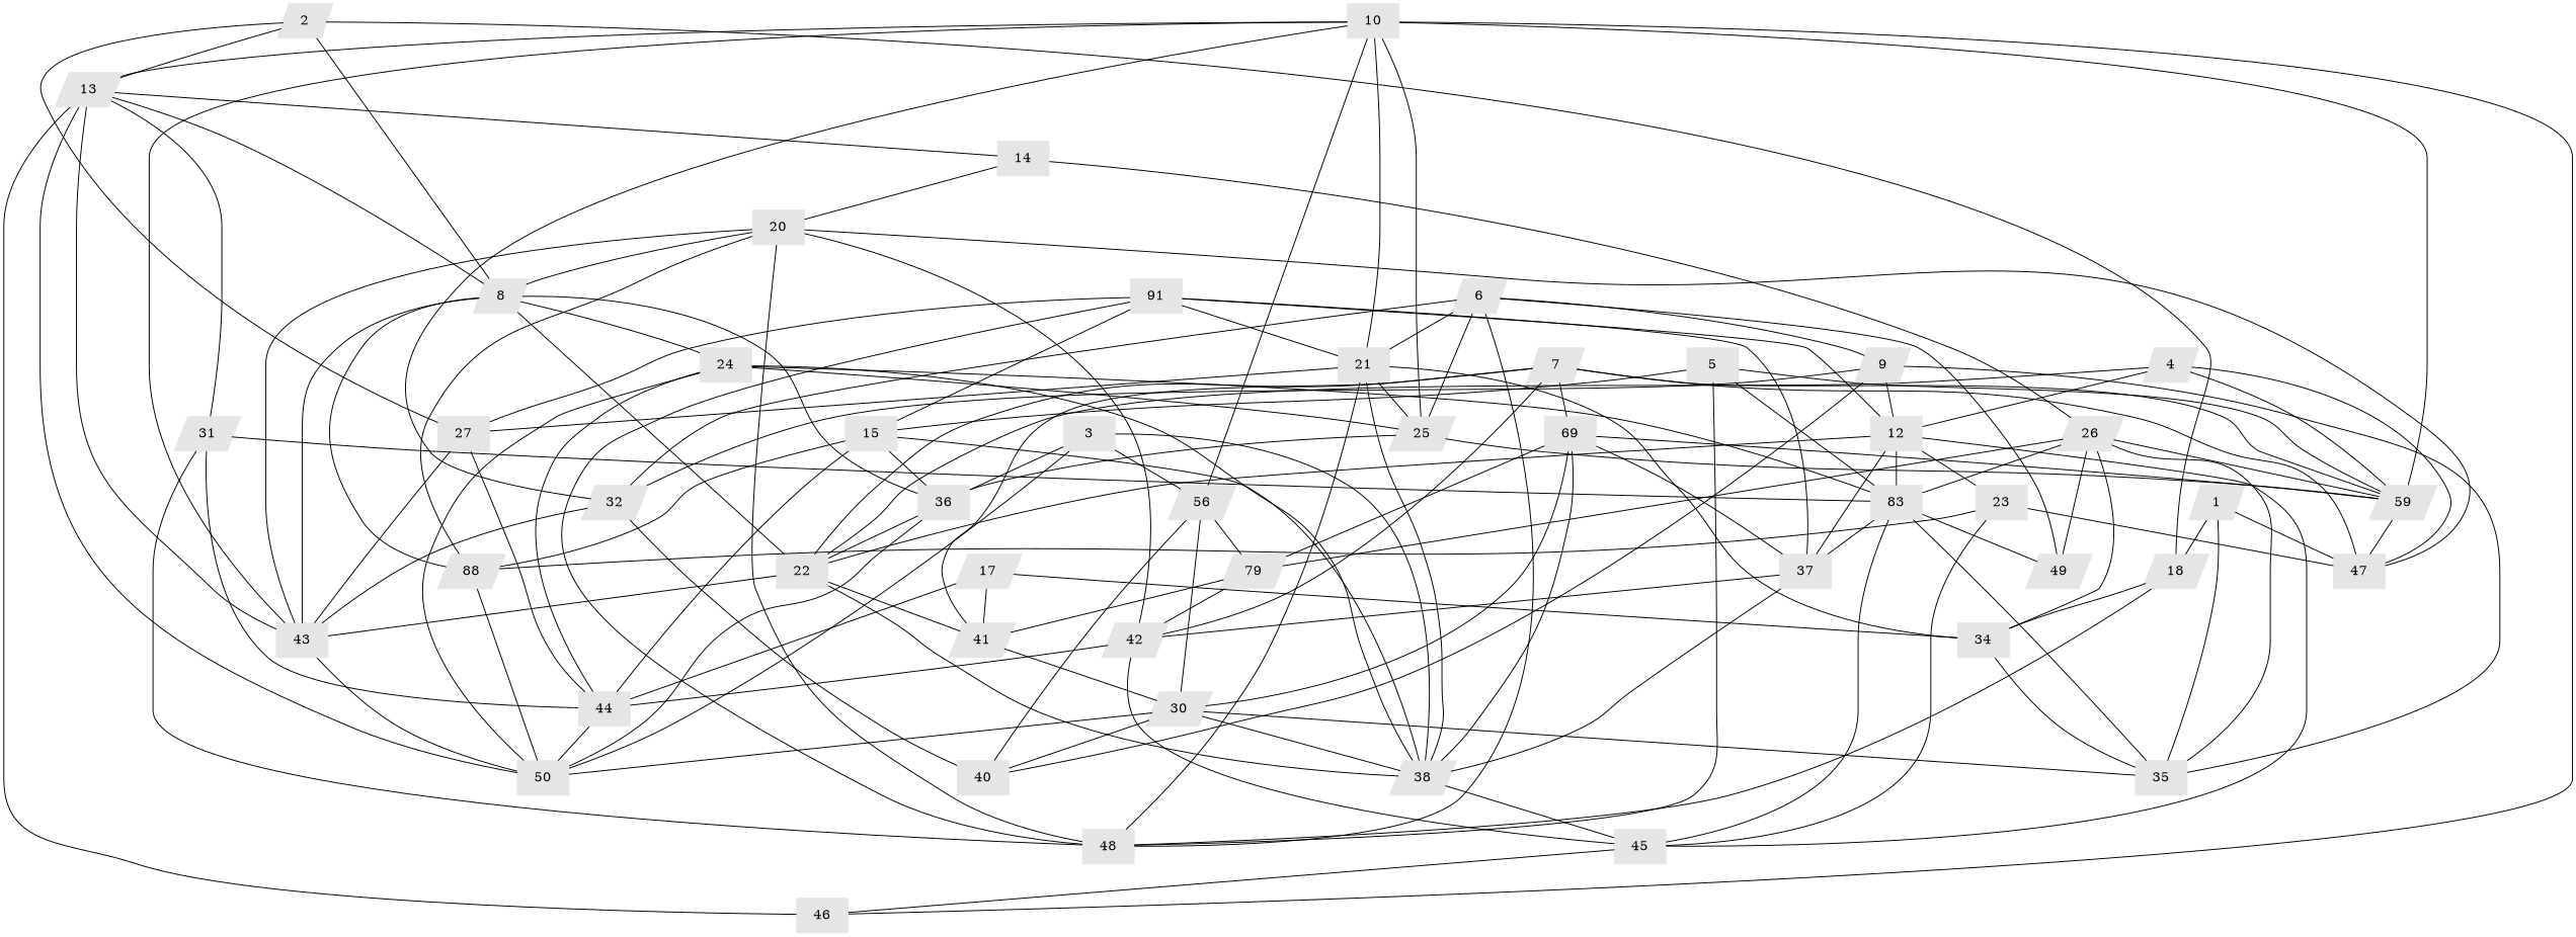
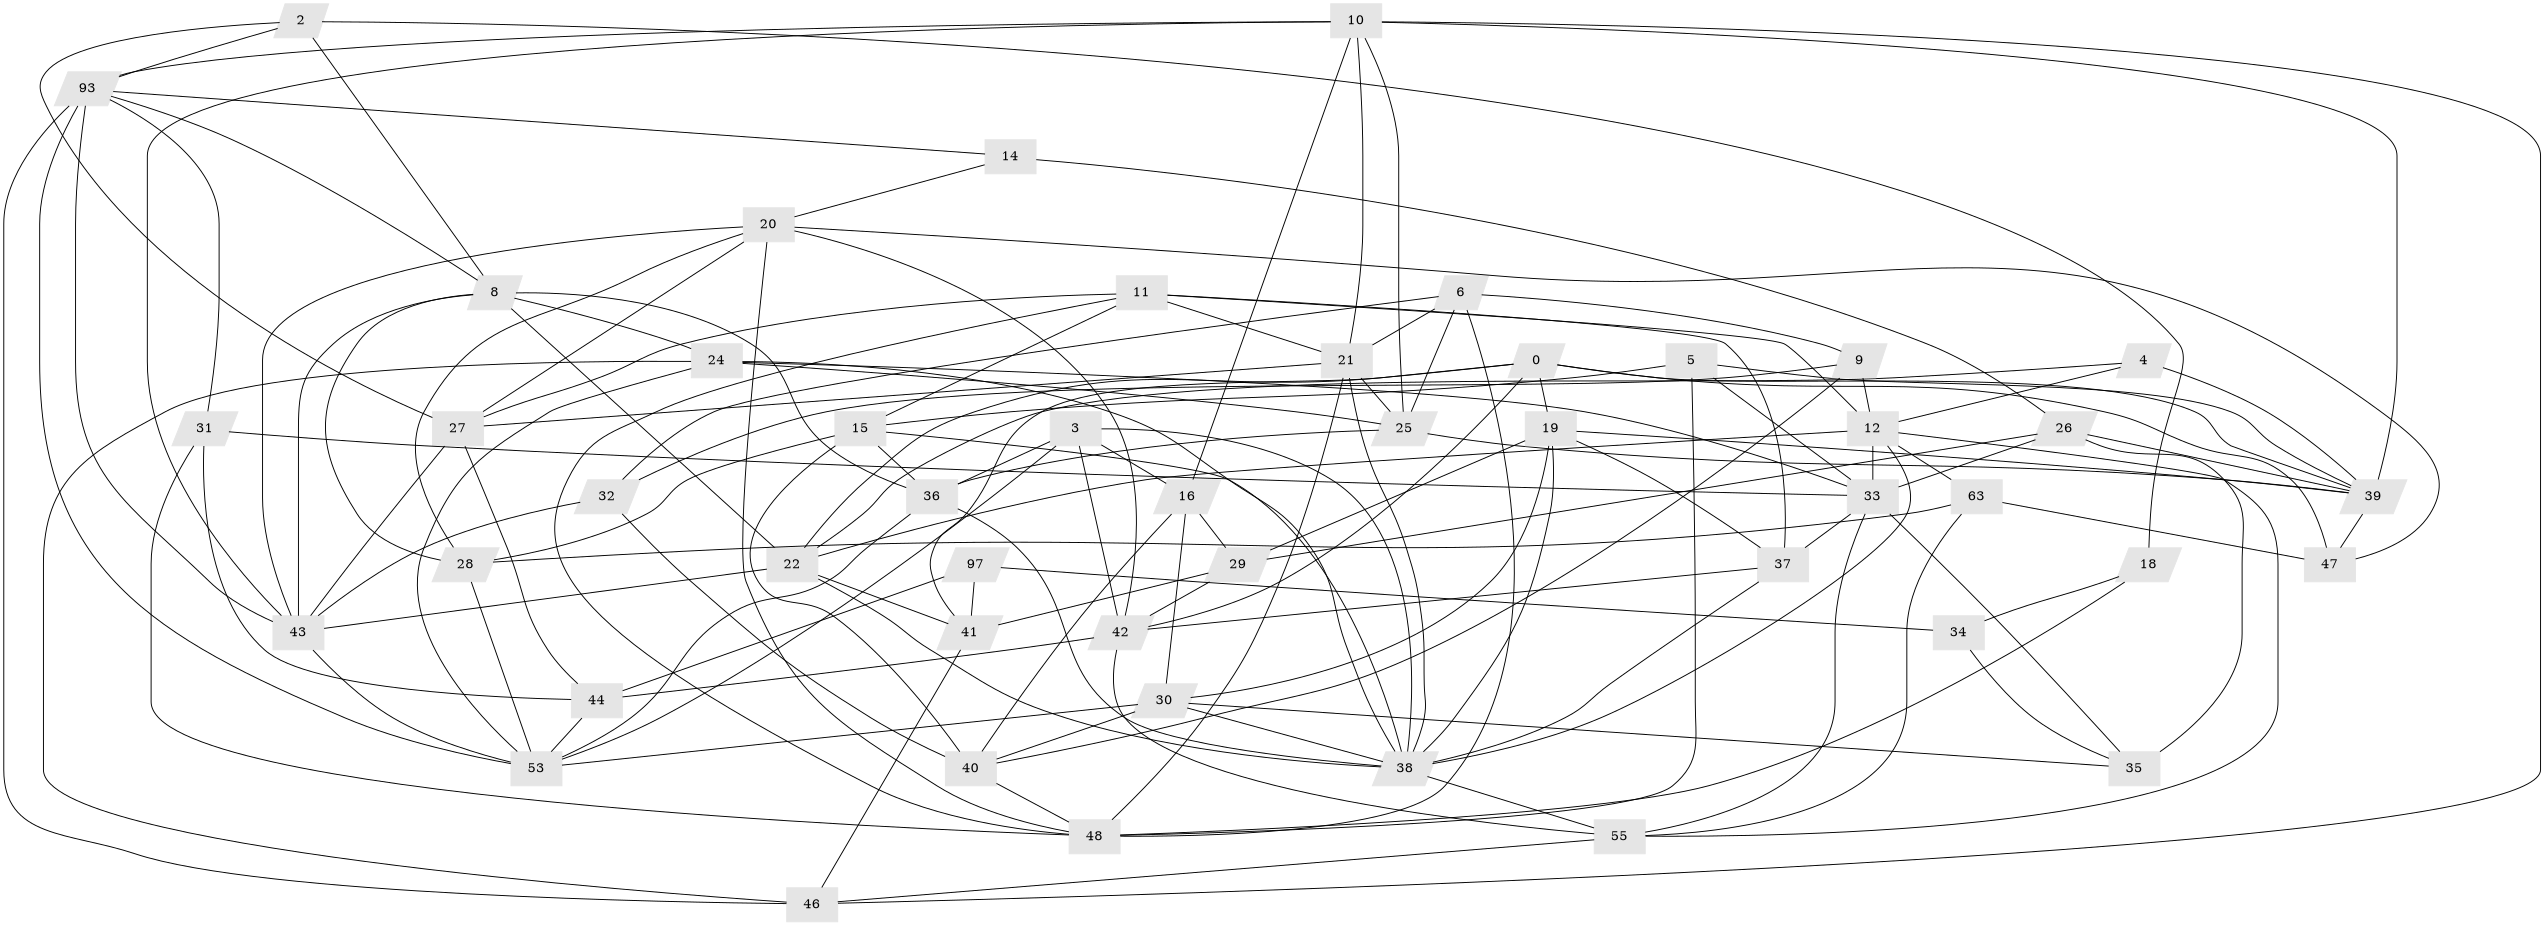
  graph {
    node [color=gray90 shape=box style=filled]
    edge [weight=1.0]
-   1 [shape=parallelogram]
    18 [shape=parallelogram]
    35
    47
    48
    34
    2 [shape=parallelogram]
    8 [shape=parallelogram]
-   13 [shape=parallelogram]
+   13 [shape=parallelogram label=93]
    27
    36
    22
    24
-   28 [shape=parallelogram label=88]
+   28 [shape=parallelogram]
    43
-   50
+   50 [label=53]
    46
    14
    31 [shape=parallelogram]
    44
-   16 [shape=parallelogram label=56]
+   16 [shape=parallelogram]
    3
    38 [shape=parallelogram]
    42 [shape=parallelogram]
    40
-   29 [shape=parallelogram label=79]
+   29 [shape=parallelogram]
    30 [shape=parallelogram]
-   45
+   45 [label=55]
    4 [shape=parallelogram]
    12
-   39 [shape=parallelogram label=59]
-   33 [label=83]
+   39 [shape=parallelogram]
+   33
    37
-   23
+   23 [label=63]
    41 [shape=parallelogram]
    5
    15
-   49 [shape=parallelogram]
    6 [shape=parallelogram]
    9 [shape=parallelogram]
    21
    25 [shape=parallelogram]
    32 [shape=parallelogram]
-   7 [shape=parallelogram]
-   19 [label=69]
+   7 [shape=parallelogram label=0]
+   19
    10
-   11 [label=91]
+   11
    20
    26 [shape=parallelogram]
-   17 [shape=parallelogram]
-   1 -- 18
-   1 -- 35
-   1 -- 47 [weight=2.0]
+   17 [shape=parallelogram label=97]
    18 -- 48
    18 -- 34
    34 -- 35
    2 -- 18
    2 -- 8
    2 -- 13
    2 -- 27
    8 -- 13
    8 -- 36
    8 -- 22 [weight=2.0]
    8 -- 24
    8 -- 28 [weight=2.0]
    8 -- 43 [weight=2.0]
    13 -- 43
    13 -- 50
    13 -- 46
    13 -- 14
    13 -- 31
    27 -- 43
    27 -- 44
    36 -- 50
-   36 -- 22
+   36 -- 38
    22 -- 43
    22 -- 38
    22 -- 41
    24 -- 50
-   24 -- 44
+   24 -- 46
    24 -- 38
    24 -- 33
    24 -- 25
    28 -- 50
    43 -- 50
    14 -- 20
    14 -- 26 [weight=2.0]
    31 -- 48
    31 -- 44
    31 -- 33
    44 -- 50
    16 -- 40
    16 -- 29 [weight=2.0]
    16 -- 30
    3 -- 36
    3 -- 50
    3 -- 16
    3 -- 38
+   3 -- 42 [weight=2.0]
    38 -- 45
    42 -- 44
    42 -- 45
+   40 -- 48
    29 -- 42
    29 -- 41
    30 -- 35
    30 -- 50
    30 -- 38
    30 -- 40
    45 -- 46
-   4 -- 47
    4 -- 22
    4 -- 12
    4 -- 39
    12 -- 22
    12 -- 45
    12 -- 33 [weight=2.0]
-   12 -- 37
+   12 -- 38
    12 -- 23
    39 -- 47
    33 -- 35
    33 -- 45
    33 -- 37
-   33 -- 49
    37 -- 38
    37 -- 42
    23 -- 47 [weight=3.0]
    23 -- 28
    23 -- 45
-   41 -- 30 [weight=2.0]
+   41 -- 46 [weight=2.0]
    5 -- 48
    5 -- 39
    5 -- 33
    5 -- 15
    15 -- 36
    15 -- 28
-   15 -- 44
+   15 -- 40
    15 -- 38
    6 -- 48
-   6 -- 49
    6 -- 9
    6 -- 21
    6 -- 25
    6 -- 32
-   9 -- 35
    9 -- 40
    9 -- 12 [weight=2.0]
    9 -- 32
    21 -- 48
-   21 -- 34
    21 -- 27
    21 -- 38
    21 -- 25
    25 -- 36
    25 -- 39
    32 -- 43
    32 -- 40 [weight=2.0]
    7 -- 47
    7 -- 22
    7 -- 42
    7 -- 39
    7 -- 41
    7 -- 19
    19 -- 38
    19 -- 29
    19 -- 30
    19 -- 39
    19 -- 37
    10 -- 13
    10 -- 43
    10 -- 46
    10 -- 16
    10 -- 39
    10 -- 21
    10 -- 25
-   10 -- 32
    11 -- 48
    11 -- 27
    11 -- 12
    11 -- 37
    11 -- 15
    11 -- 21
    20 -- 47 [weight=2.0]
    20 -- 48
-   20 -- 8
+   20 -- 27
    20 -- 28
    20 -- 43
    20 -- 42
    26 -- 35
-   26 -- 34 [weight=2.0]
    26 -- 29
    26 -- 39
    26 -- 33
-   26 -- 49 [weight=2.0]
    17 -- 34
    17 -- 44 [weight=3.0]
    17 -- 41 [weight=2.0]
  }
